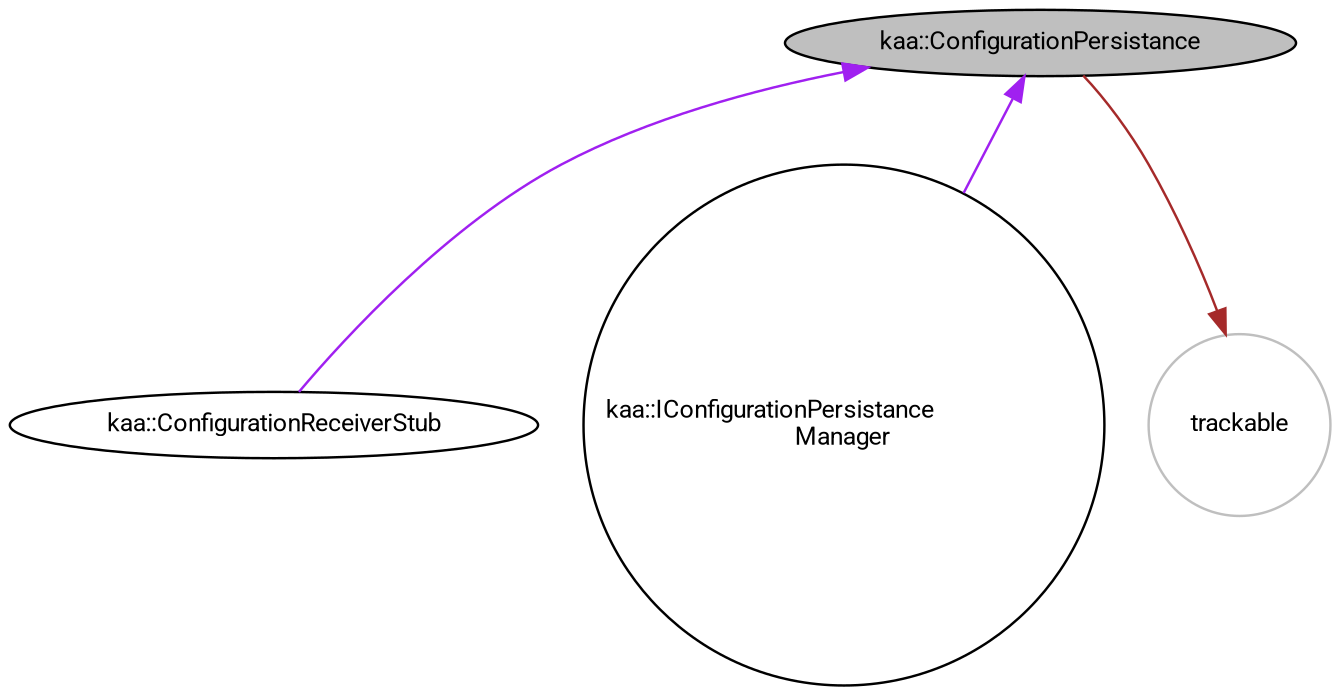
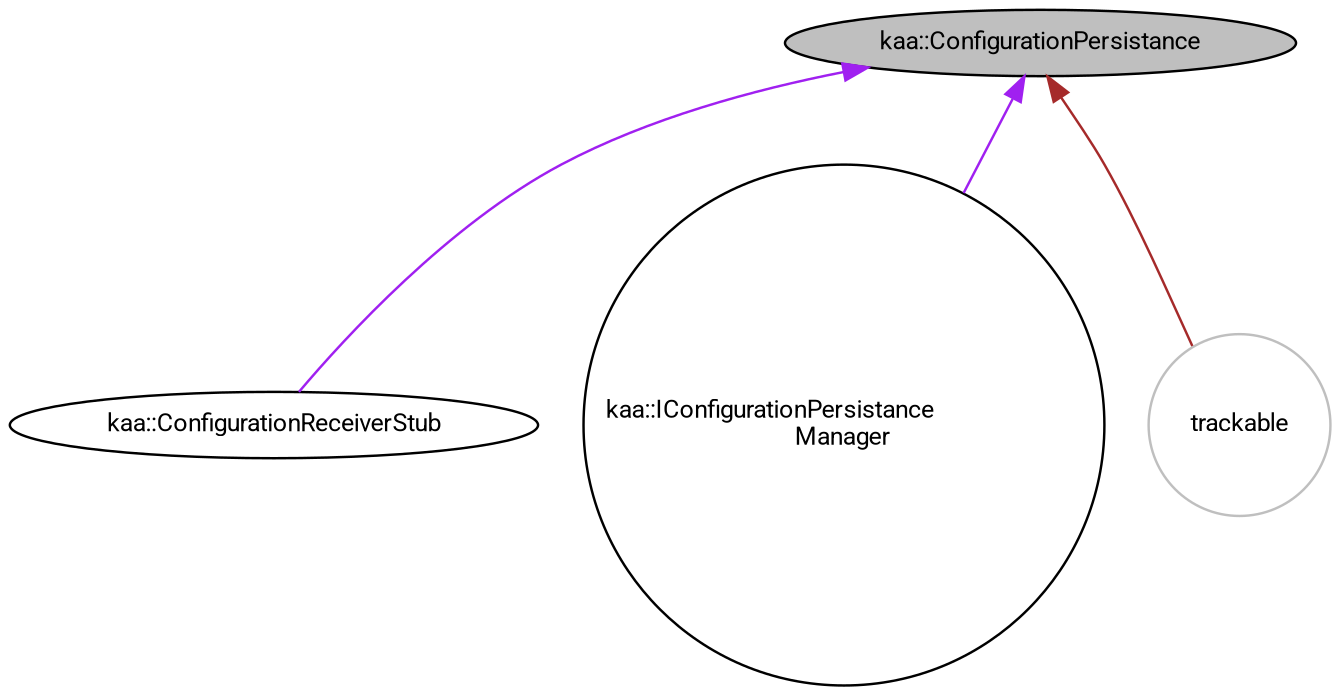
  digraph {
    fontname=Roboto
    node [color=black fontname=Roboto fontsize=10 shape=ellipse]
    edge [color=purple dir=back fontname=Roboto fontsize=10 labelfontname=FreeSans labelfontsize=10 style=solid]
    n1 [fillcolor=grey75 fontcolor=black height=0.2 label="kaa::ConfigurationPersistance" style=filled width=0.4]
    n2 [height=0.2 label="kaa::ConfigurationReceiverStub" width=0.4]
    n3 [height=0.2 label="kaa::IConfigurationPersistance\lManager" shape=circle width=0.4]
    n4 [color=grey75 height=0.2 label=trackable shape=circle width=0.4]
    n1 -> n2
    n1 -> n3
-   n4 -> n1 [color=brown]
+   n1 -> n4 [color=brown]
  }
